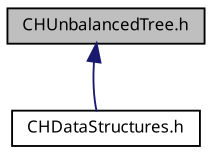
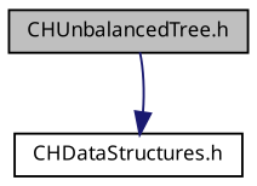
  digraph {
    node [color=black fontname=LucidaGrande fontsize=9 shape=record]
    n1 [fillcolor=grey75 fontcolor=black height=0.2 label="CHUnbalancedTree.h" style=filled width=0.4]
    n2 [height=0.2 label="CHDataStructures.h" width=0.4]
-   n1 -> n2 [color=midnightblue dir=back fontname=LucidaGrande fontsize=9 labelfontname=LucidaGrande labelfontsize=9 style=solid]
+   n2 -> n1 [color=midnightblue dir=back fontname=LucidaGrande fontsize=9 labelfontname=LucidaGrande labelfontsize=9 style=solid]
  }
